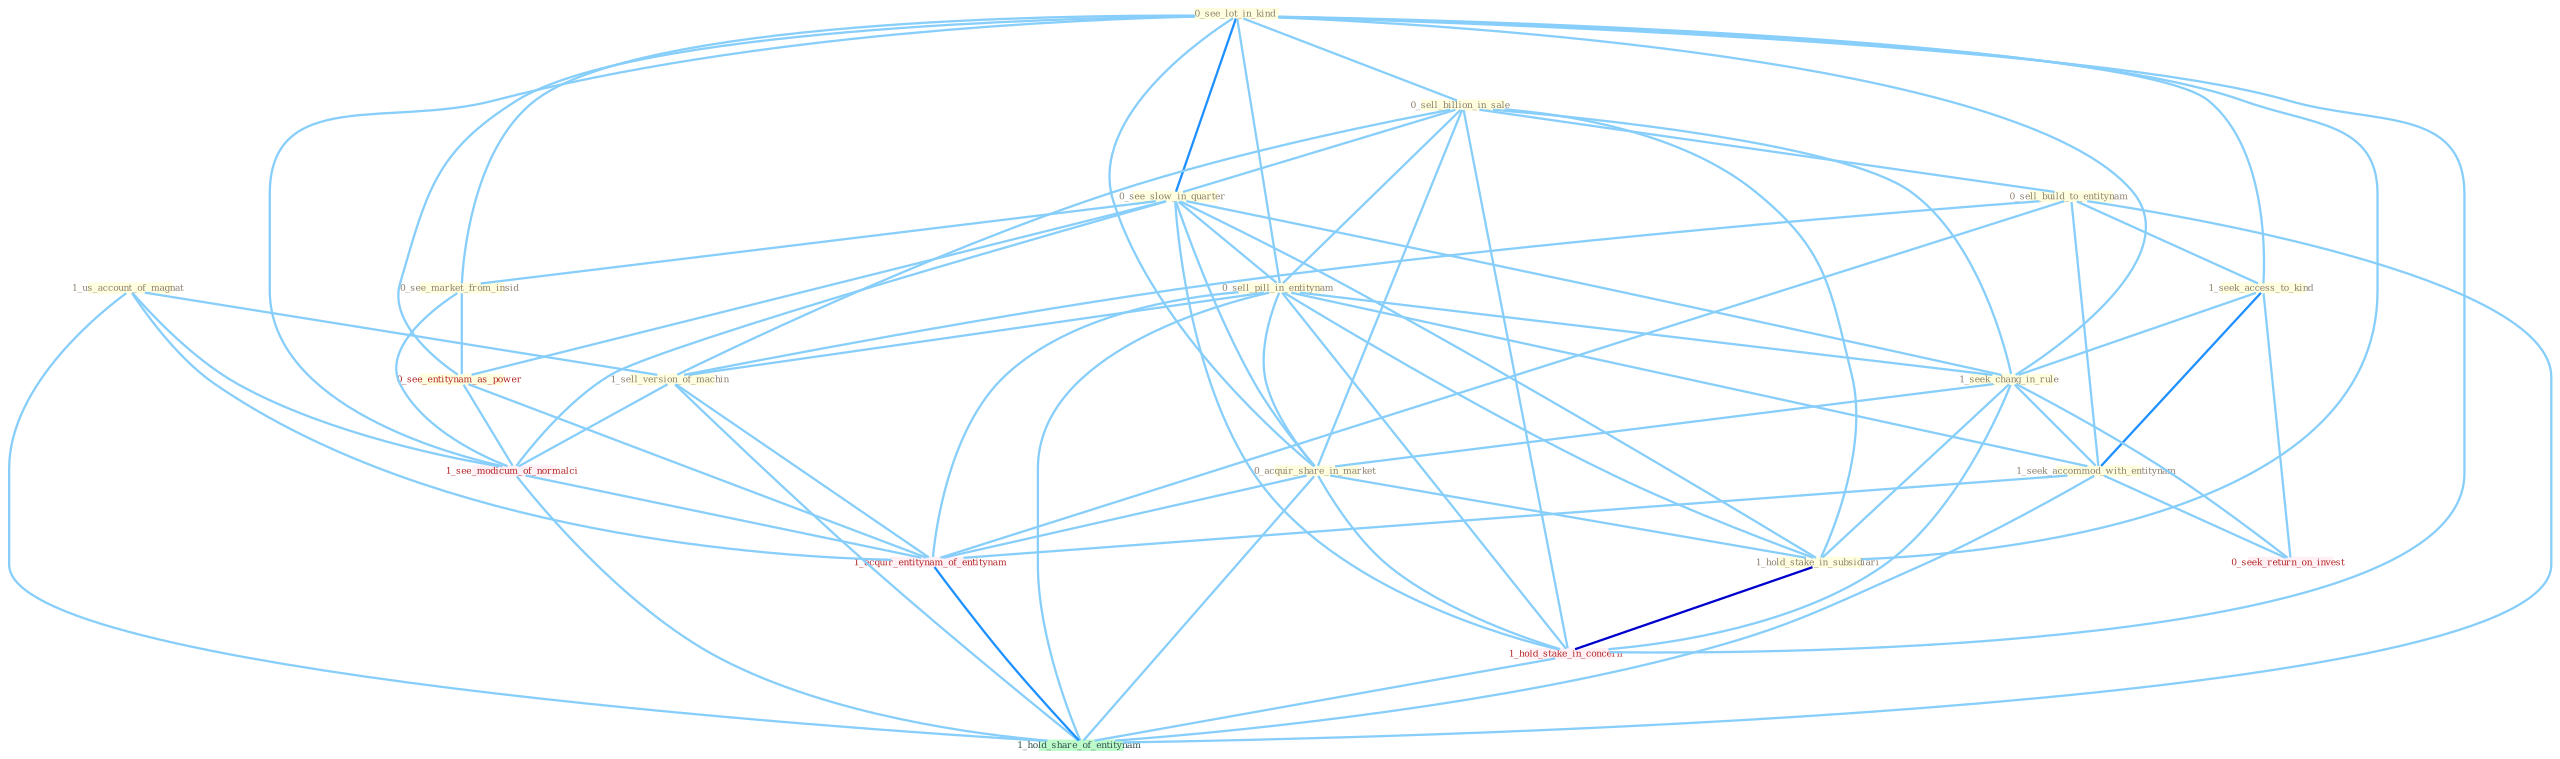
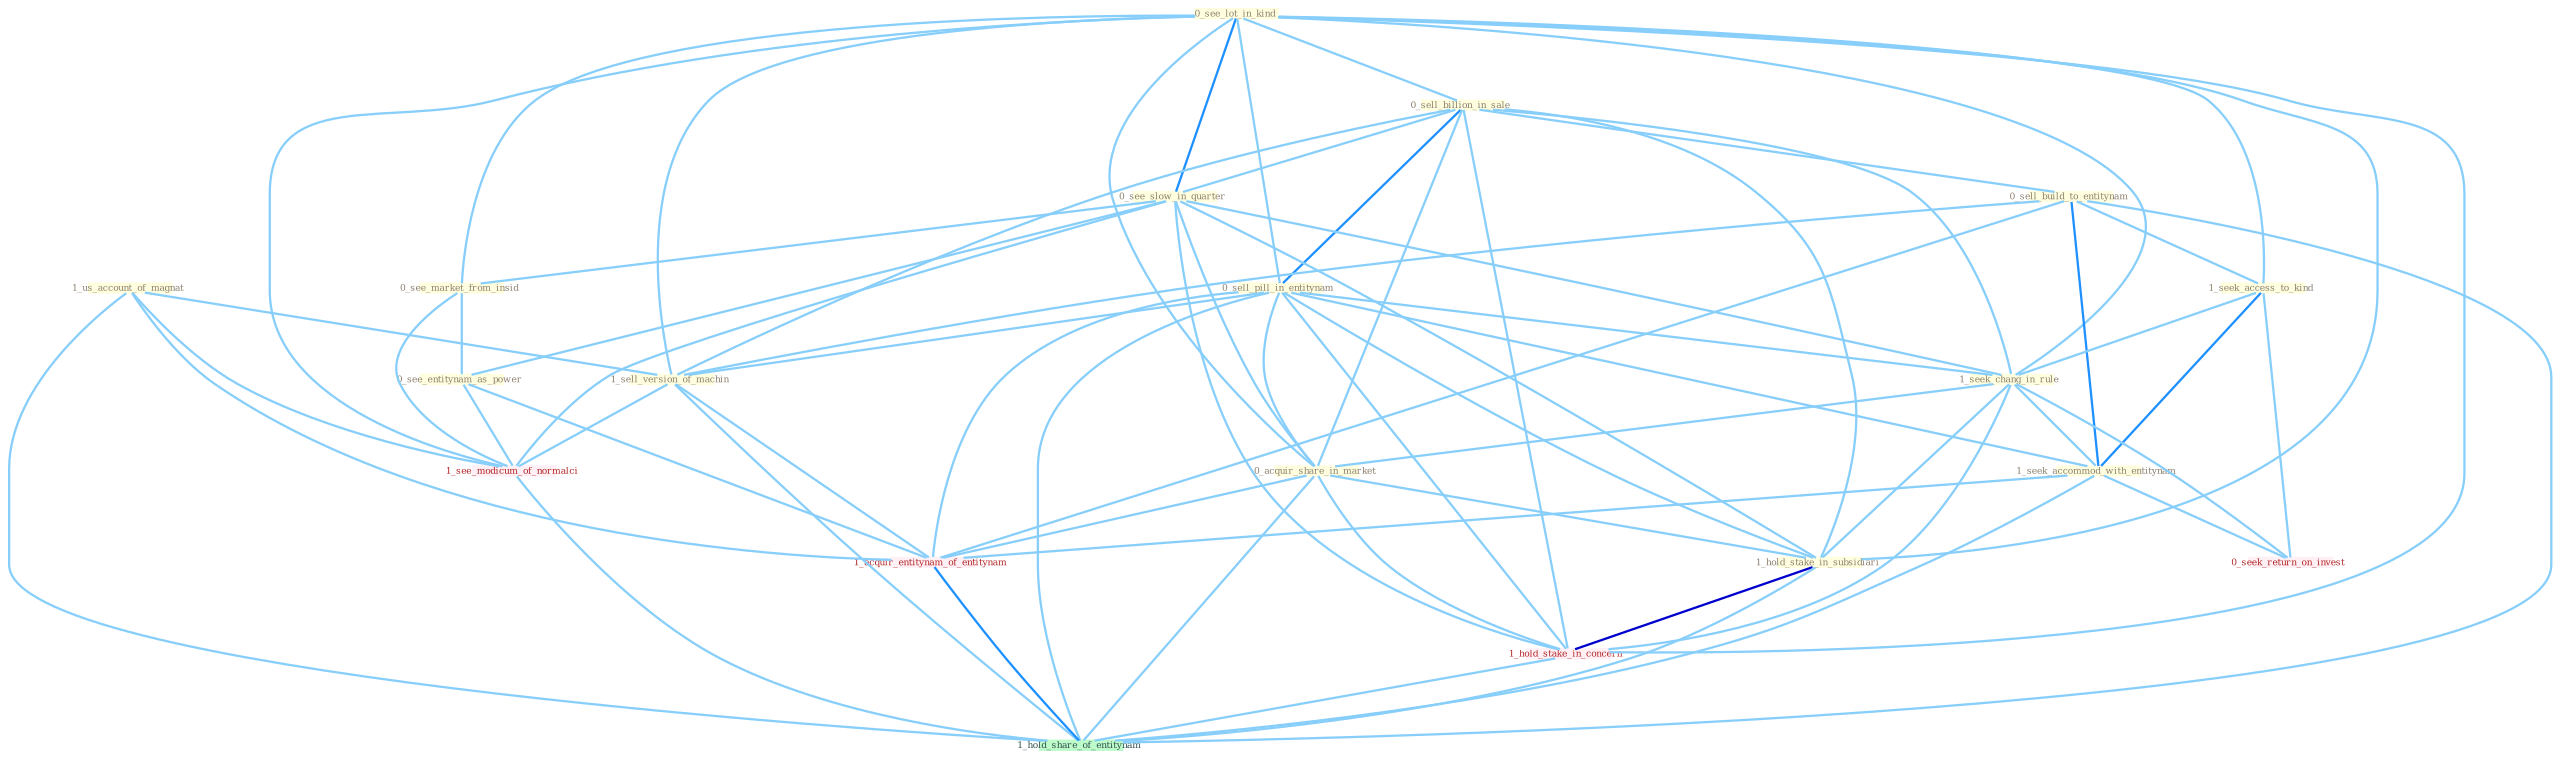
  graph {
    node [color="#ffffe0" fixedsize=true fontcolor="#8b7d6b" fontsize=4 shape=polygon style=filled]
    edge [color="#87cefa" w=1]
    "1_us_account_of_magnat " [height=.06 width=.5]
    "0_see_lot_in_kind " [height=.06 width=.5]
    "0_sell_billion_in_sale " [height=.06 width=.5]
    "0_sell_build_to_entitynam " [height=.06 width=.5]
    "1_seek_access_to_kind " [height=.06 width=.5]
    "0_see_slow_in_quarter " [height=.06 width=.5]
    "0_see_market_from_insid " [height=.06 width=.5]
    "0_sell_pill_in_entitynam " [height=.06 width=.5]
    "1_seek_chang_in_rule " [height=.06 width=.5]
    "1_sell_version_of_machin " [height=.06 width=.5]
-   "0_see_entitynam_as_power " [fontcolor="#b22222" height=.06 width=.5]
+   "0_see_entitynam_as_power " [height=.06 width=.5]
    "1_seek_accommod_with_entitynam " [height=.06 width=.5]
    "0_acquir_share_in_market " [height=.06 width=.5]
    "1_hold_stake_in_subsidiari " [height=.06 width=.5]
    "1_hold_stake_in_concern " [color="#fff0f5" fontcolor="#b22222" height=.06 width=.5]
    "0_seek_return_on_invest " [color="#fff0f5" fontcolor="#b22222" height=.06 width=.5]
    "1_see_modicum_of_normalci " [color="#fff0f5" fontcolor="#b22222" height=.06 width=.5]
    "1_acquir_entitynam_of_entitynam " [color="#fff0f5" fontcolor="#b22222" height=.06 width=.5]
    "1_hold_share_of_entitynam " [color="#BDFCC9" fontcolor="#2f4f4f" height=.06 width=.5]
    subgraph sub_1 {
      "1_us_account_of_magnat "
      "0_see_lot_in_kind "
      "0_sell_billion_in_sale "
      "0_sell_build_to_entitynam "
      "1_seek_access_to_kind "
      "0_see_slow_in_quarter "
      "0_see_market_from_insid "
      "0_sell_pill_in_entitynam "
      "1_seek_chang_in_rule "
      "1_sell_version_of_machin "
      "0_see_entitynam_as_power "
      "1_seek_accommod_with_entitynam "
      "0_acquir_share_in_market "
      "1_hold_stake_in_subsidiari "
    }
    subgraph sub_2 {
      "1_hold_stake_in_concern "
      "0_seek_return_on_invest "
      "1_see_modicum_of_normalci "
      "1_acquir_entitynam_of_entitynam "
    }
    "1_us_account_of_magnat " -- "1_sell_version_of_machin "
    "1_us_account_of_magnat " -- "1_see_modicum_of_normalci "
    "1_us_account_of_magnat " -- "1_acquir_entitynam_of_entitynam "
    "1_us_account_of_magnat " -- "1_hold_share_of_entitynam "
    "0_see_lot_in_kind " -- "0_sell_billion_in_sale "
    "0_see_lot_in_kind " -- "1_seek_access_to_kind "
    "0_see_lot_in_kind " -- "0_see_slow_in_quarter " [color="#1e90ff" w=2]
    "0_see_lot_in_kind " -- "0_see_market_from_insid "
    "0_see_lot_in_kind " -- "0_sell_pill_in_entitynam "
    "0_see_lot_in_kind " -- "1_seek_chang_in_rule "
-   "0_see_lot_in_kind " -- "0_see_entitynam_as_power "
+   "0_see_lot_in_kind " -- "1_sell_version_of_machin "
    "0_see_lot_in_kind " -- "0_acquir_share_in_market "
    "0_see_lot_in_kind " -- "1_hold_stake_in_subsidiari "
    "0_see_lot_in_kind " -- "1_hold_stake_in_concern "
    "0_see_lot_in_kind " -- "1_see_modicum_of_normalci "
    "0_sell_billion_in_sale " -- "0_sell_build_to_entitynam "
    "0_sell_billion_in_sale " -- "0_see_slow_in_quarter "
-   "0_sell_billion_in_sale " -- "0_sell_pill_in_entitynam " [w=2]
+   "0_sell_billion_in_sale " -- "0_sell_pill_in_entitynam " [color="#1e90ff" w=2]
    "0_sell_billion_in_sale " -- "1_seek_chang_in_rule "
    "0_sell_billion_in_sale " -- "1_sell_version_of_machin "
    "0_sell_billion_in_sale " -- "0_acquir_share_in_market "
    "0_sell_billion_in_sale " -- "1_hold_stake_in_subsidiari "
    "0_sell_billion_in_sale " -- "1_hold_stake_in_concern "
    "0_sell_build_to_entitynam " -- "1_seek_access_to_kind "
    "0_sell_build_to_entitynam " -- "1_sell_version_of_machin "
-   "0_sell_build_to_entitynam " -- "1_seek_accommod_with_entitynam "
+   "0_sell_build_to_entitynam " -- "1_seek_accommod_with_entitynam " [color="#1e90ff"]
    "0_sell_build_to_entitynam " -- "1_acquir_entitynam_of_entitynam "
    "0_sell_build_to_entitynam " -- "1_hold_share_of_entitynam "
    "1_seek_access_to_kind " -- "1_seek_chang_in_rule "
    "1_seek_access_to_kind " -- "1_seek_accommod_with_entitynam " [color="#1e90ff"]
    "1_seek_access_to_kind " -- "0_seek_return_on_invest "
    "0_see_slow_in_quarter " -- "0_see_market_from_insid "
-   "0_see_slow_in_quarter " -- "0_sell_pill_in_entitynam "
    "0_see_slow_in_quarter " -- "1_seek_chang_in_rule "
    "0_see_slow_in_quarter " -- "0_see_entitynam_as_power "
    "0_see_slow_in_quarter " -- "0_acquir_share_in_market "
    "0_see_slow_in_quarter " -- "1_hold_stake_in_subsidiari "
    "0_see_slow_in_quarter " -- "1_hold_stake_in_concern "
    "0_see_slow_in_quarter " -- "1_see_modicum_of_normalci "
    "0_see_market_from_insid " -- "0_see_entitynam_as_power "
    "0_see_market_from_insid " -- "1_see_modicum_of_normalci "
    "0_sell_pill_in_entitynam " -- "1_seek_chang_in_rule "
    "0_sell_pill_in_entitynam " -- "1_sell_version_of_machin "
    "0_sell_pill_in_entitynam " -- "1_seek_accommod_with_entitynam "
    "0_sell_pill_in_entitynam " -- "0_acquir_share_in_market "
    "0_sell_pill_in_entitynam " -- "1_hold_stake_in_subsidiari "
    "0_sell_pill_in_entitynam " -- "1_hold_stake_in_concern "
    "0_sell_pill_in_entitynam " -- "1_acquir_entitynam_of_entitynam "
    "0_sell_pill_in_entitynam " -- "1_hold_share_of_entitynam "
    "1_seek_chang_in_rule " -- "1_seek_accommod_with_entitynam "
    "1_seek_chang_in_rule " -- "0_acquir_share_in_market "
    "1_seek_chang_in_rule " -- "1_hold_stake_in_subsidiari "
    "1_seek_chang_in_rule " -- "1_hold_stake_in_concern "
    "1_seek_chang_in_rule " -- "0_seek_return_on_invest "
    "1_sell_version_of_machin " -- "1_see_modicum_of_normalci "
    "1_sell_version_of_machin " -- "1_acquir_entitynam_of_entitynam "
    "1_sell_version_of_machin " -- "1_hold_share_of_entitynam "
    "0_see_entitynam_as_power " -- "1_see_modicum_of_normalci "
    "0_see_entitynam_as_power " -- "1_acquir_entitynam_of_entitynam "
    "1_seek_accommod_with_entitynam " -- "0_seek_return_on_invest "
    "1_seek_accommod_with_entitynam " -- "1_acquir_entitynam_of_entitynam "
    "1_seek_accommod_with_entitynam " -- "1_hold_share_of_entitynam "
    "0_acquir_share_in_market " -- "1_hold_stake_in_subsidiari "
    "0_acquir_share_in_market " -- "1_hold_stake_in_concern "
    "0_acquir_share_in_market " -- "1_acquir_entitynam_of_entitynam "
    "0_acquir_share_in_market " -- "1_hold_share_of_entitynam "
    "1_hold_stake_in_subsidiari " -- "1_hold_stake_in_concern " [color="#0000cd" w=3]
+   "1_hold_stake_in_subsidiari " -- "1_hold_share_of_entitynam "
    "1_hold_stake_in_concern " -- "1_hold_share_of_entitynam "
-   "1_see_modicum_of_normalci " -- "1_acquir_entitynam_of_entitynam "
    "1_see_modicum_of_normalci " -- "1_hold_share_of_entitynam "
    "1_acquir_entitynam_of_entitynam " -- "1_hold_share_of_entitynam " [color="#1e90ff" w=2]
  }
